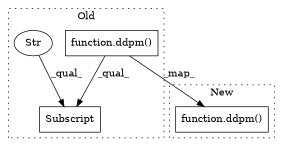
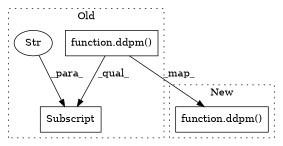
  digraph {
    node [a=75 l=46 shape=box]
    n1 [label="function.ddpm()" s=23587]
    n2 [a=63 l="56,0" label=Subscript s="23587,0"]
    n3 [a=66 l=8 label=Str s=23634 shape=ellipse]
    n4 [label="function.ddpm()" s=28363]
    subgraph cluster_1 {
      label=Old
      style=dotted
      n1
      n2
      n3
    }
    subgraph cluster_2 {
      label=New
      style=dotted
      n4
    }
    n1 -> n2 [label=_qual_]
    n1 -> n4 [label=_map_]
-   n3 -> n2 [label=_qual_]
+   n3 -> n2 [label=_para_]
  }
